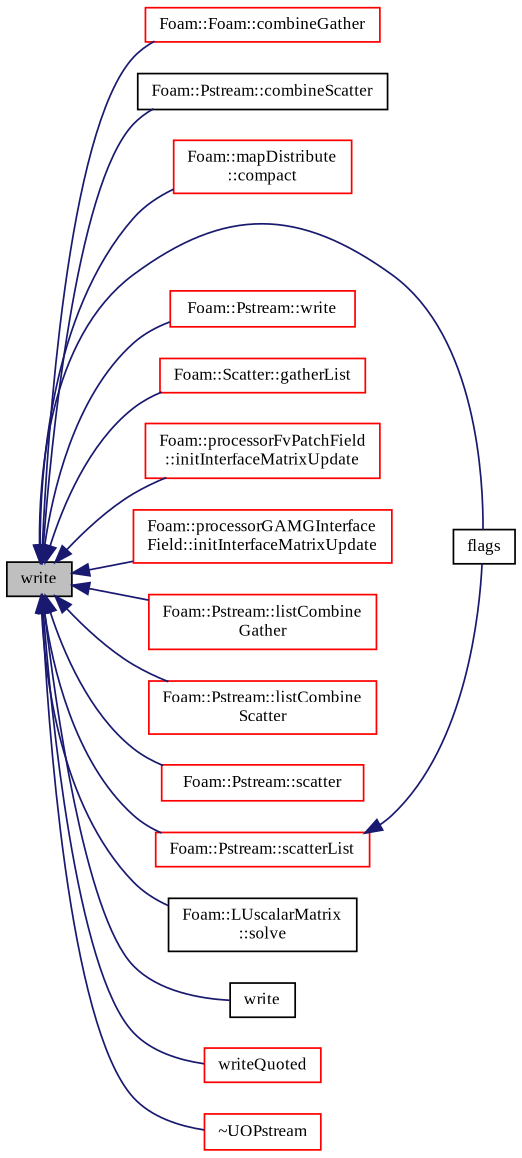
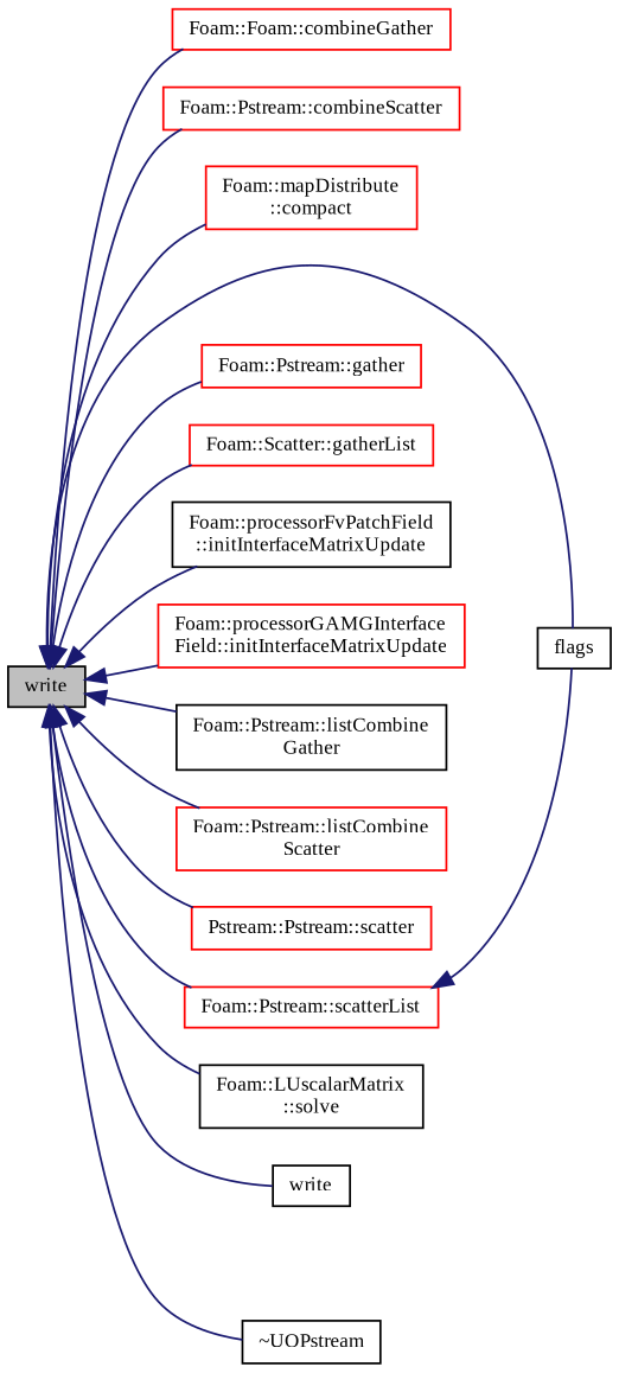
  digraph {
    fontname="Liberation Serif"
    rankdir=LR
    node [color=red fontname="Liberation Serif" fontsize=10 shape=record]
    edge [color=midnightblue dir=back fontname="Liberation Serif" fontsize=10 labelfontname=Helvetica labelfontsize=10 style=solid]
    n1 [color=black fillcolor=grey75 fontcolor=black height=0.2 label=write style=filled width=0.4]
    n2 [height=0.2 label="Foam::Foam::combineGather" width=0.4]
-   n3 [color=black height=0.2 label="Foam::Pstream::combineScatter" width=0.4]
+   n3 [height=0.2 label="Foam::Pstream::combineScatter" width=0.4]
    n4 [height=0.2 label="Foam::mapDistribute\l::compact" width=0.4]
    n5 [color=black height=0.2 label=flags width=0.4]
-   n6 [height=0.2 label="Foam::Pstream::write" width=0.4]
+   n6 [height=0.2 label="Foam::Pstream::gather" width=0.4]
    n7 [height=0.2 label="Foam::Scatter::gatherList" width=0.4]
-   n8 [height=0.2 label="Foam::processorFvPatchField\l::initInterfaceMatrixUpdate" width=0.4]
+   n8 [color=black height=0.2 label="Foam::processorFvPatchField\l::initInterfaceMatrixUpdate" width=0.4]
    n9 [height=0.2 label="Foam::processorGAMGInterface\lField::initInterfaceMatrixUpdate" width=0.4]
-   n10 [height=0.2 label="Foam::Pstream::listCombine\lGather" width=0.4]
+   n10 [color=black height=0.2 label="Foam::Pstream::listCombine\lGather" width=0.4]
    n11 [height=0.2 label="Foam::Pstream::listCombine\lScatter" width=0.4]
-   n12 [height=0.2 label="Foam::Pstream::scatter" width=0.4]
+   n12 [height=0.2 label="Pstream::Pstream::scatter" width=0.4]
    n13 [height=0.2 label="Foam::Pstream::scatterList" width=0.4]
    n14 [color=black height=0.2 label="Foam::LUscalarMatrix\l::solve" width=0.4]
    n15 [color=black height=0.2 label=write width=0.4]
-   n16 [height=0.2 label=writeQuoted width=0.4]
-   n17 [height=0.2 label="~UOPstream" width=0.4]
+   n17 [color=black height=0.2 label="~UOPstream" width=0.4]
    n1 -> n2
    n1 -> n3
    n1 -> n4
    n1 -> n5
    n1 -> n6
    n1 -> n7
    n1 -> n8
    n1 -> n9
    n1 -> n10
    n1 -> n11
    n1 -> n12
    n1 -> n13
    n1 -> n14
    n1 -> n15
-   n1 -> n16
    n1 -> n17
    n13 -> n5
  }
